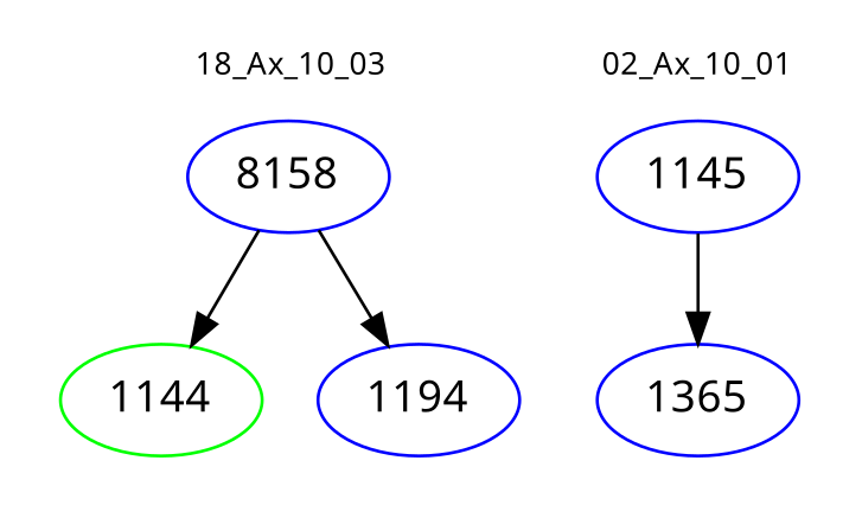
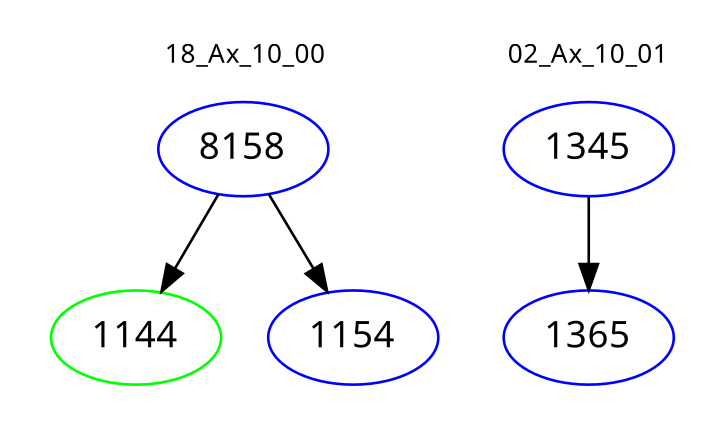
  digraph {
    fontname="Noto Sans"
    node [color=blue fontname="Noto Sans"]
    edge [color=black fontname="Noto Sans"]
    n1 [label=8158]
    n2 [color=green label=1144]
-   n3 [label=1194]
-   n4 [label=1145]
+   n3 [label=1154]
+   n4 [label=1345]
    n5 [label=1365]
    subgraph cluster_1 {
      color=white
      fontsize=10
-     label="18_Ax_10_03"
+     label="18_Ax_10_00"
      n1
      n2
      n3
    }
    subgraph cluster_2 {
      color=white
      fontsize=10
      label="02_Ax_10_01"
      n4
      n5
    }
    n1 -> n2
    n1 -> n3
    n4 -> n5
  }
